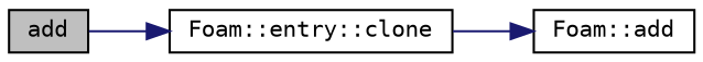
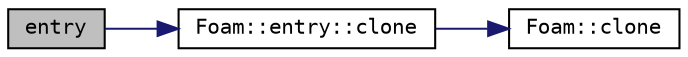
  digraph {
    fontname="DejaVu Sans Mono"
    rankdir=LR
    node [color=black fontname="DejaVu Sans Mono" fontsize=10 shape=record]
    edge [color=midnightblue fontname="DejaVu Sans Mono" fontsize=10 labelfontname=FreeSans labelfontsize=10 style=solid]
-   n1 [fillcolor=grey75 fontcolor=black height=0.2 label=add style=filled width=0.4]
+   n1 [fillcolor=grey75 fontcolor=black height=0.2 label=entry style=filled width=0.4]
    n2 [height=0.2 label="Foam::entry::clone" width=0.4]
-   n3 [height=0.2 label="Foam::add" width=0.4]
+   n3 [height=0.2 label="Foam::clone" width=0.4]
    n1 -> n2
    n2 -> n3
  }
